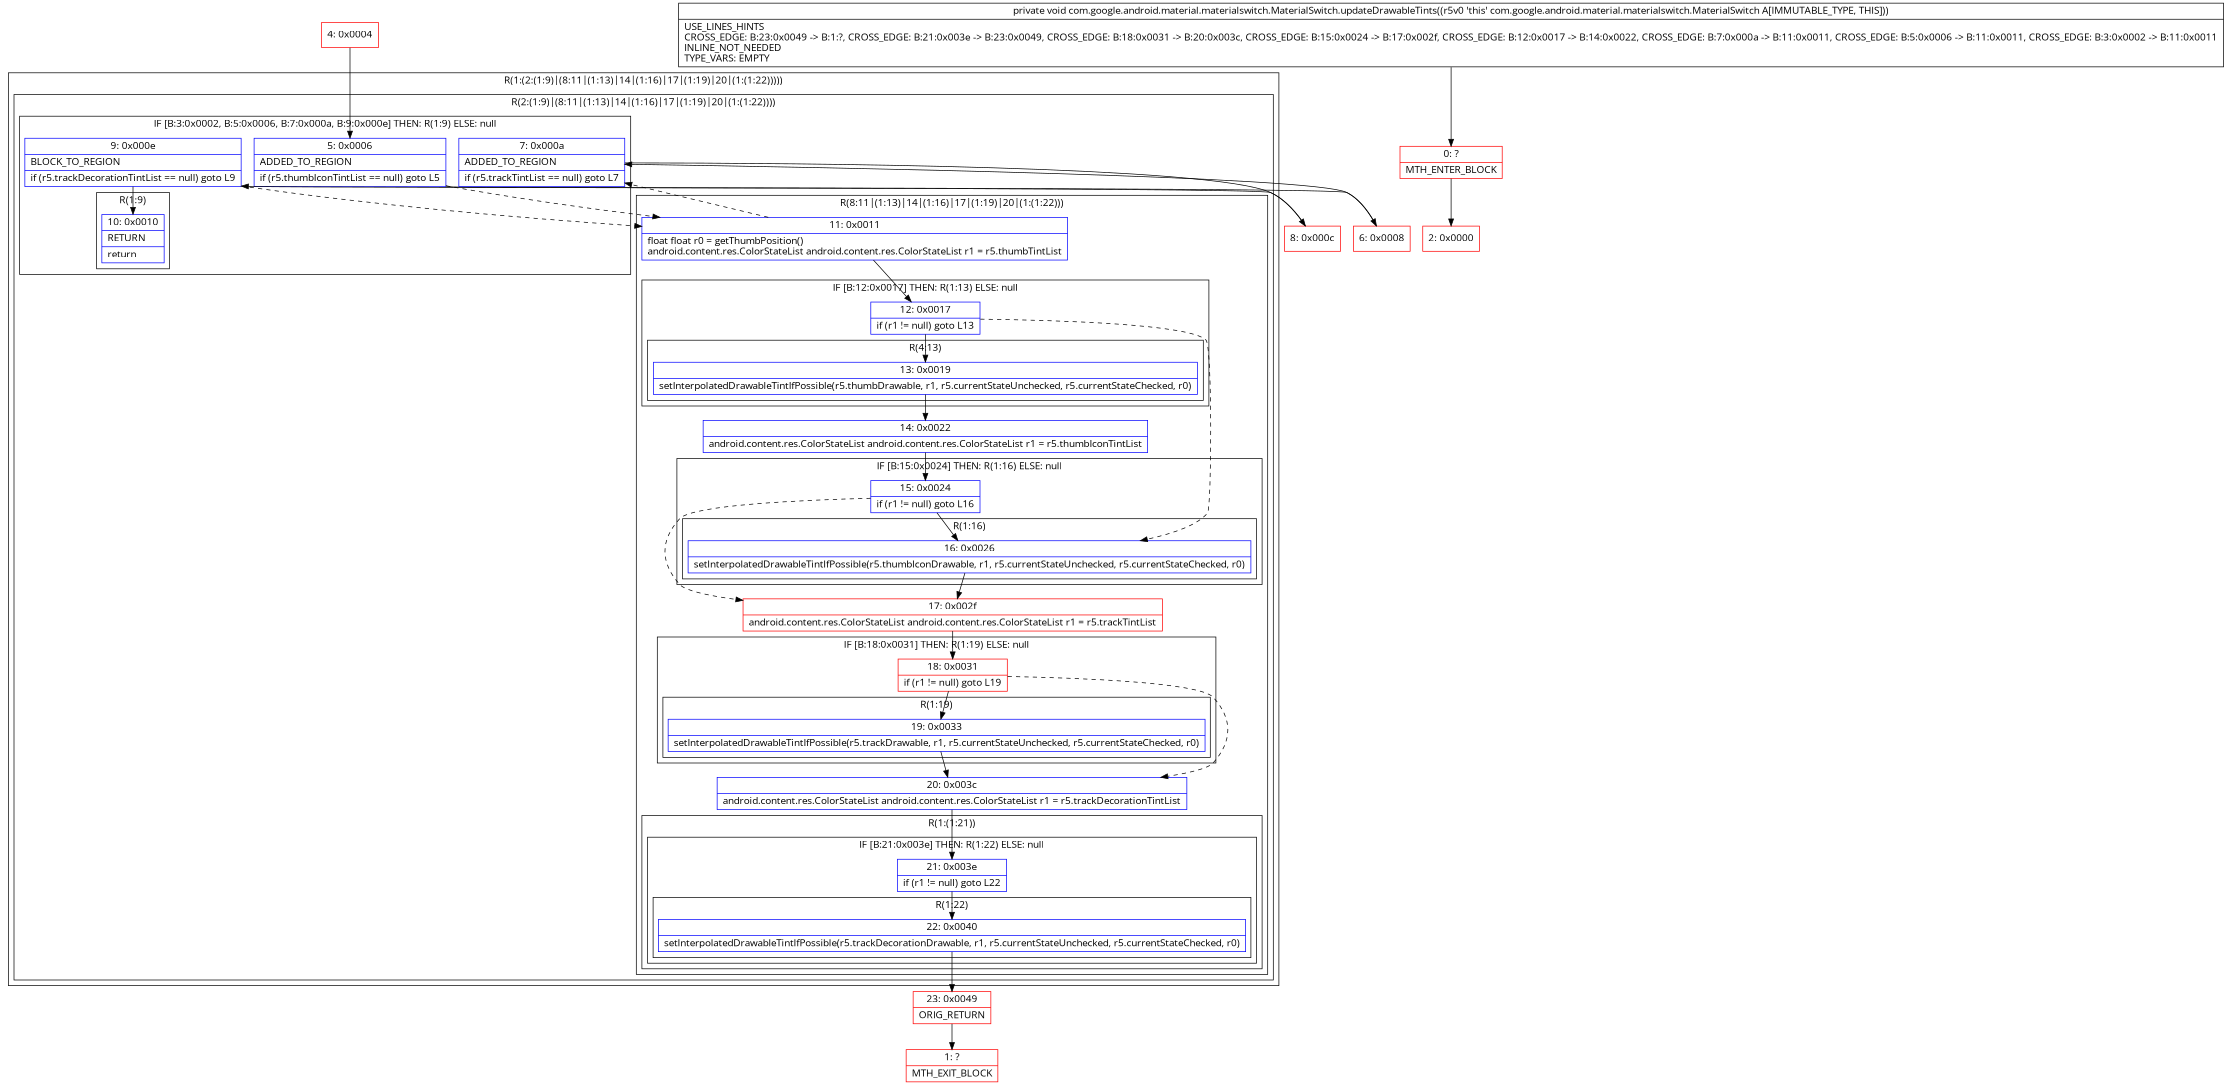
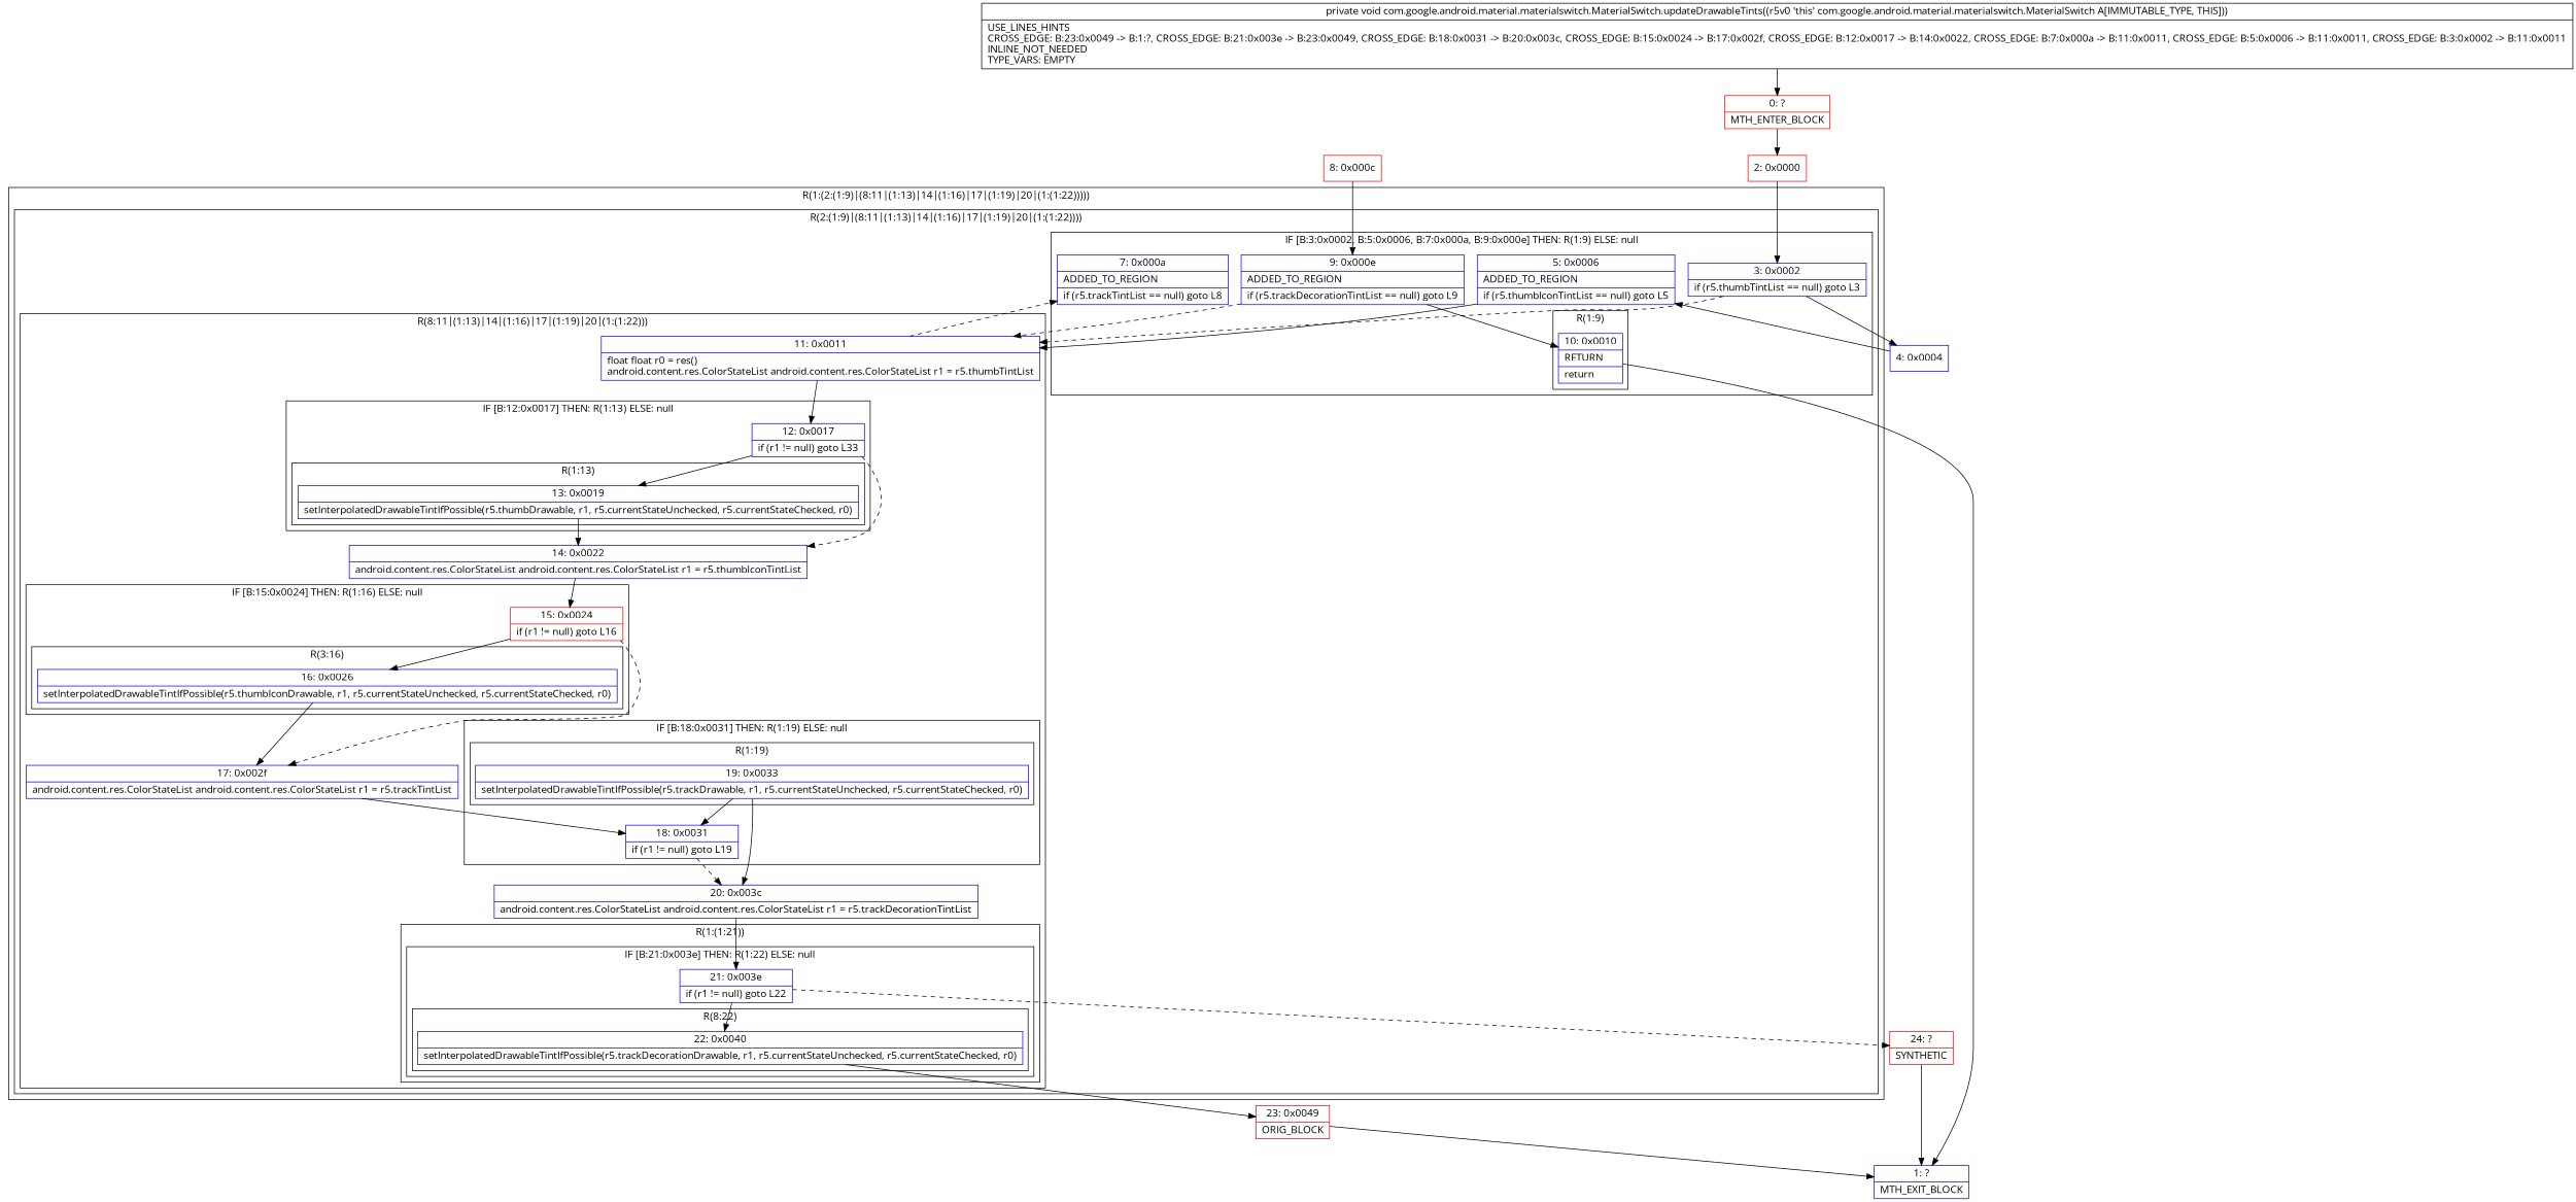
  digraph {
    fontname="Open Sans"
    node [color=blue fontname="Open Sans" shape=record]
    edge [fontname="Open Sans"]
    n1 [label="{10\:\ 0x0010|RETURN\l|return\l}"]
+   n2 [label="{3\:\ 0x0002|if (r5.thumbTintList == null) goto L3\l}"]
    n3 [label="{5\:\ 0x0006|ADDED_TO_REGION\l|if (r5.thumbIconTintList == null) goto L5\l}"]
-   n4 [label="{7\:\ 0x000a|ADDED_TO_REGION\l|if (r5.trackTintList == null) goto L7\l}"]
-   n5 [label="{9\:\ 0x000e|BLOCK_TO_REGION\l|if (r5.trackDecorationTintList == null) goto L9\l}"]
+   n4 [label="{7\:\ 0x000a|ADDED_TO_REGION\l|if (r5.trackTintList == null) goto L8\l}"]
+   n5 [label="{9\:\ 0x000e|ADDED_TO_REGION\l|if (r5.trackDecorationTintList == null) goto L9\l}"]
    n6 [label="{13\:\ 0x0019|setInterpolatedDrawableTintIfPossible(r5.thumbDrawable, r1, r5.currentStateUnchecked, r5.currentStateChecked, r0)\l}"]
-   n7 [label="{12\:\ 0x0017|if (r1 != null) goto L13\l}"]
+   n7 [label="{12\:\ 0x0017|if (r1 != null) goto L33\l}"]
    n8 [label="{16\:\ 0x0026|setInterpolatedDrawableTintIfPossible(r5.thumbIconDrawable, r1, r5.currentStateUnchecked, r5.currentStateChecked, r0)\l}"]
-   n9 [label="{15\:\ 0x0024|if (r1 != null) goto L16\l}"]
+   n9 [color=red label="{15\:\ 0x0024|if (r1 != null) goto L16\l}"]
    n10 [label="{19\:\ 0x0033|setInterpolatedDrawableTintIfPossible(r5.trackDrawable, r1, r5.currentStateUnchecked, r5.currentStateChecked, r0)\l}"]
-   n11 [color=red label="{18\:\ 0x0031|if (r1 != null) goto L19\l}"]
+   n11 [label="{18\:\ 0x0031|if (r1 != null) goto L19\l}"]
    n12 [label="{22\:\ 0x0040|setInterpolatedDrawableTintIfPossible(r5.trackDecorationDrawable, r1, r5.currentStateUnchecked, r5.currentStateChecked, r0)\l}"]
    n13 [label="{21\:\ 0x003e|if (r1 != null) goto L22\l}"]
-   n14 [label="{11\:\ 0x0011|float float r0 = getThumbPosition()\landroid.content.res.ColorStateList android.content.res.ColorStateList r1 = r5.thumbTintList\l}"]
+   n14 [label="{11\:\ 0x0011|float float r0 = res()\landroid.content.res.ColorStateList android.content.res.ColorStateList r1 = r5.thumbTintList\l}"]
    n15 [label="{14\:\ 0x0022|android.content.res.ColorStateList android.content.res.ColorStateList r1 = r5.thumbIconTintList\l}"]
-   n16 [color=red label="{17\:\ 0x002f|android.content.res.ColorStateList android.content.res.ColorStateList r1 = r5.trackTintList\l}"]
+   n16 [label="{17\:\ 0x002f|android.content.res.ColorStateList android.content.res.ColorStateList r1 = r5.trackTintList\l}"]
    n17 [label="{20\:\ 0x003c|android.content.res.ColorStateList android.content.res.ColorStateList r1 = r5.trackDecorationTintList\l}"]
-   n18 [color=red label="{1\:\ ?|MTH_EXIT_BLOCK\l}"]
-   n19 [color=red label="{4\:\ 0x0004}"]
-   n20 [color=red label="{6\:\ 0x0008}"]
+   n18 [label="{1\:\ ?|MTH_EXIT_BLOCK\l}"]
+   n19 [label="{4\:\ 0x0004}"]
    n21 [color=red label="{8\:\ 0x000c}"]
-   n22 [color=red label="{23\:\ 0x0049|ORIG_RETURN\l}"]
+   n22 [color=red label="{23\:\ 0x0049|ORIG_BLOCK\l}"]
+   n23 [color=red label="{24\:\ ?|SYNTHETIC\l}"]
    n24 [color=red label="{0\:\ ?|MTH_ENTER_BLOCK\l}"]
    n25 [color=red label="{2\:\ 0x0000}"]
    n26 [label="{private void com.google.android.material.materialswitch.MaterialSwitch.updateDrawableTints((r5v0 'this' com.google.android.material.materialswitch.MaterialSwitch A[IMMUTABLE_TYPE, THIS]))  | USE_LINES_HINTS\lCROSS_EDGE: B:23:0x0049 \-\> B:1:?, CROSS_EDGE: B:21:0x003e \-\> B:23:0x0049, CROSS_EDGE: B:18:0x0031 \-\> B:20:0x003c, CROSS_EDGE: B:15:0x0024 \-\> B:17:0x002f, CROSS_EDGE: B:12:0x0017 \-\> B:14:0x0022, CROSS_EDGE: B:7:0x000a \-\> B:11:0x0011, CROSS_EDGE: B:5:0x0006 \-\> B:11:0x0011, CROSS_EDGE: B:3:0x0002 \-\> B:11:0x0011\lINLINE_NOT_NEEDED\lTYPE_VARS: EMPTY\l}" color=""]
    subgraph cluster_1 {
      label="R(1:(2:(1:9)|(8:11|(1:13)|14|(1:16)|17|(1:19)|20|(1:(1:22)))))"
      subgraph cluster_2 {
        label="R(2:(1:9)|(8:11|(1:13)|14|(1:16)|17|(1:19)|20|(1:(1:22))))"
        subgraph cluster_3 {
          label="IF [B:3:0x0002, B:5:0x0006, B:7:0x000a, B:9:0x000e] THEN: R(1:9) ELSE: null"
+         n2
          n3
          n4
          n5
          subgraph cluster_4 {
            label="R(1:9)"
            n1
          }
        }
        subgraph cluster_5 {
          label="R(8:11|(1:13)|14|(1:16)|17|(1:19)|20|(1:(1:22)))"
          n14
          n15
          n16
          n17
          subgraph cluster_6 {
            label="IF [B:12:0x0017] THEN: R(1:13) ELSE: null"
            n7
            subgraph cluster_7 {
-             label="R(4:13)"
+             label="R(1:13)"
              n6
            }
          }
          subgraph cluster_8 {
            label="IF [B:15:0x0024] THEN: R(1:16) ELSE: null"
            n9
            subgraph cluster_9 {
-             label="R(1:16)"
+             label="R(3:16)"
              n8
            }
          }
          subgraph cluster_10 {
            label="IF [B:18:0x0031] THEN: R(1:19) ELSE: null"
            n11
            subgraph cluster_11 {
              label="R(1:19)"
              n10
            }
          }
          subgraph cluster_12 {
            label="R(1:(1:21))"
            subgraph cluster_13 {
              label="IF [B:21:0x003e] THEN: R(1:22) ELSE: null"
              n13
              subgraph cluster_14 {
-               label="R(1:22)"
+               label="R(8:22)"
                n12
              }
            }
          }
        }
      }
    }
-   n3 -> n14 [style=dashed]
-   n3 -> n20
-   n4 -> n21
+   n1 -> n18
+   n2 -> n14 [style=dashed]
+   n2 -> n19
+   n3 -> n14 [style=solid]
    n5 -> n1
    n5 -> n14 [style=dashed]
    n6 -> n15
    n7 -> n6
-   n7 -> n8 [style=dashed]
+   n7 -> n15 [style=dashed]
    n8 -> n16
    n9 -> n8
    n9 -> n16 [style=dashed]
    n10 -> n17
-   n11 -> n10
+   n10 -> n11
    n11 -> n17 [style=dashed]
    n12 -> n22
    n13 -> n12
+   n13 -> n23 [style=dashed]
    n14 -> n4 [style=dashed]
    n14 -> n7
    n15 -> n9
    n16 -> n11
    n17 -> n13
    n19 -> n3
-   n20 -> n4
    n21 -> n5
    n22 -> n18
+   n23 -> n18
    n24 -> n25
+   n25 -> n2
    n26 -> n24
  }
